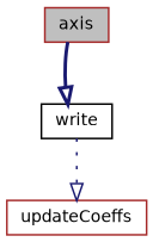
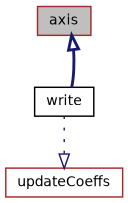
  digraph {
    rankdir=TB
    node [color=brown fontname=Helvetica fontsize=10 shape=record]
    edge [arrowhead=onormal color=midnightblue fontname=Helvetica fontsize=10 labelfontname=Helvetica labelfontsize=10]
    n1 [fillcolor=grey75 fontcolor=black height=0.2 label=axis style=filled width=0.4]
    n2 [color=black height=0.2 label=write width=0.4]
    n3 [height=0.2 label=updateCoeffs width=0.4]
-   n1 -> n2 [style=bold]
+   n2 -> n1 [style=bold]
    n2 -> n3 [style=dotted]
  }
